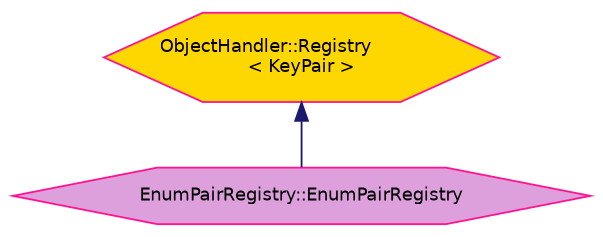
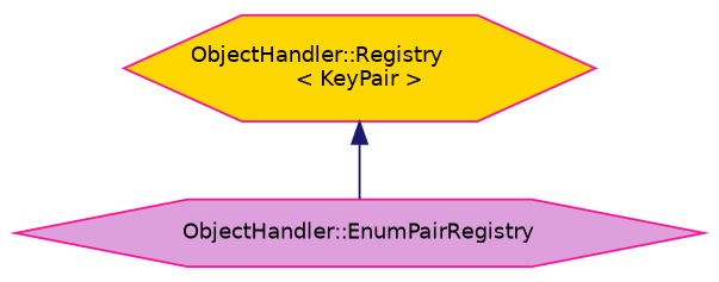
  digraph {
    node [color=deeppink fontname=Helvetica fontsize=10 shape=hexagon style=filled]
-   n1 [fillcolor=plum fontcolor=black height=0.2 label="EnumPairRegistry::EnumPairRegistry" width=0.4]
+   n1 [fillcolor=plum fontcolor=black height=0.2 label="ObjectHandler::EnumPairRegistry" width=0.4]
    n2 [fillcolor=gold height=0.2 label="ObjectHandler::Registry\l\< KeyPair \>" width=0.4]
    n2 -> n1 [color=midnightblue dir=back fontname=Helvetica fontsize=10 labelfontname=Helvetica labelfontsize=10 style=solid]
  }
